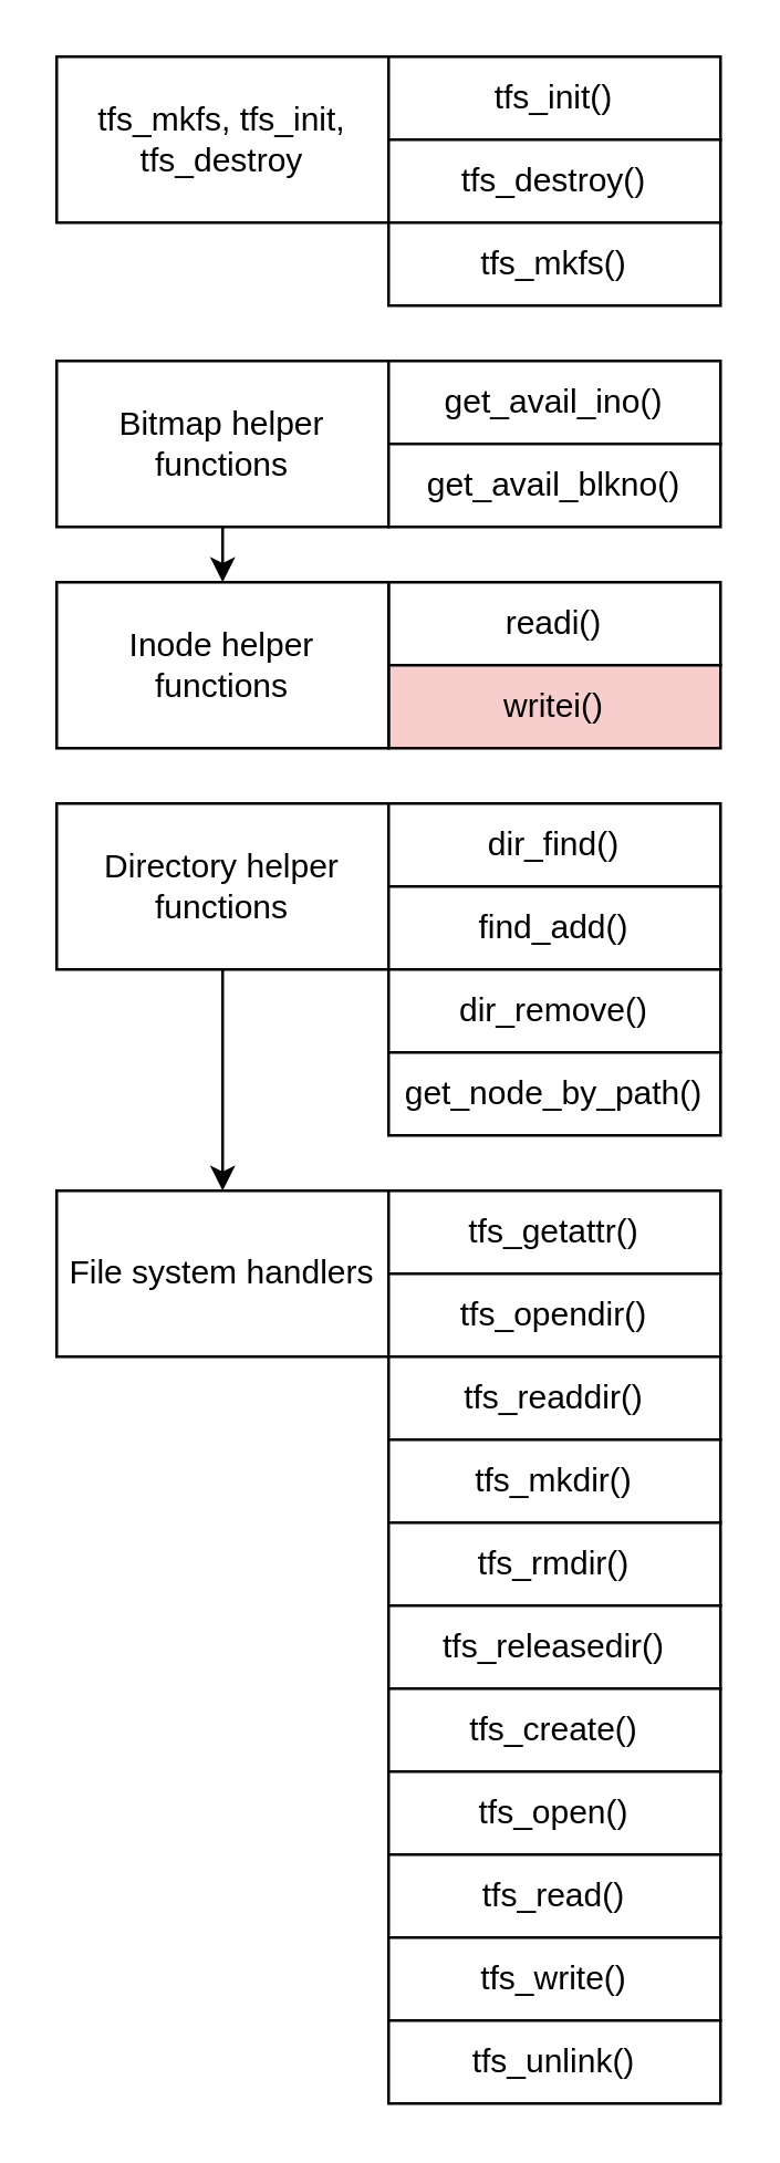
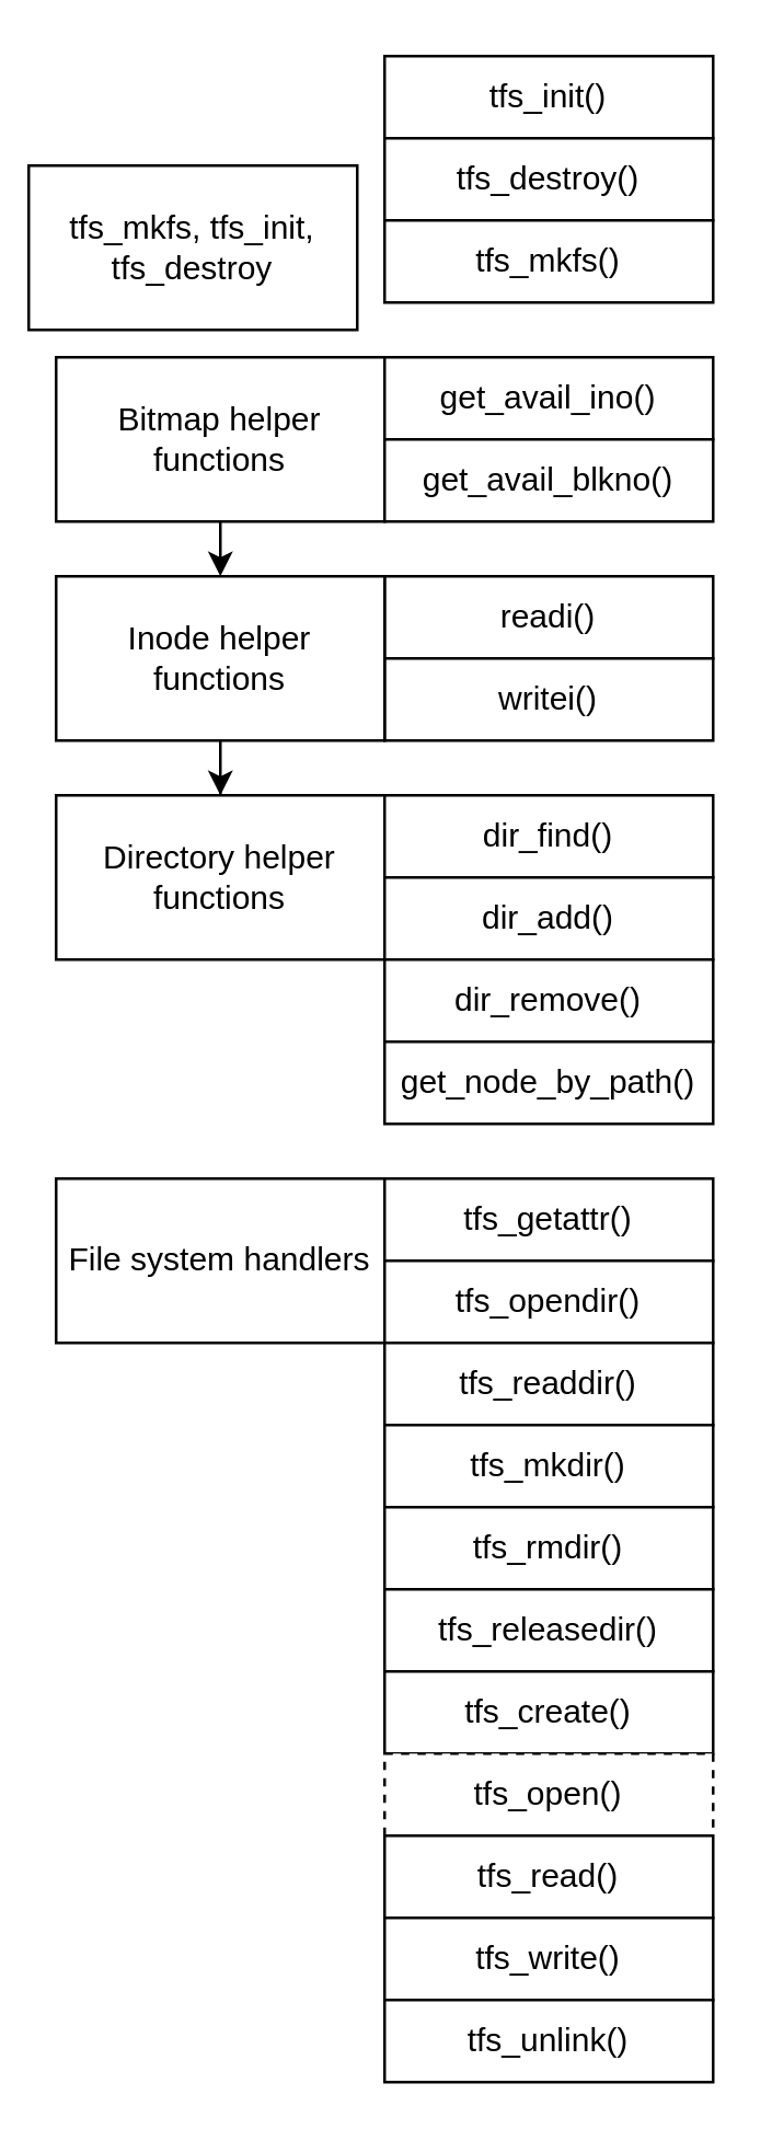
  <mxCell id="0" />
  <mxCell id="1" parent="0" />
- <mxCell id="2" value="tfs_mkfs, tfs_init, tfs_destroy" style="whiteSpace=wrap;html=1;" vertex="1" parent="1"><mxGeometry x="20" y="20" width="120" height="60" as="geometry" /></mxCell>
+ <mxCell id="2" value="tfs_mkfs, tfs_init, tfs_destroy" style="whiteSpace=wrap;html=1;" vertex="1" parent="1"><mxGeometry x="10" y="60" width="120" height="60" as="geometry" /></mxCell>
  <mxCell id="3" style="edgeStyle=orthogonalEdgeStyle;rounded=0;orthogonalLoop=1;jettySize=auto;html=1;exitX=0.5;exitY=1;exitDx=0;exitDy=0;entryX=0.5;entryY=0;entryDx=0;entryDy=0;" edge="1" parent="1" source="4" target="31"><mxGeometry relative="1" as="geometry" /></mxCell>
  <mxCell id="4" value="Bitmap helper functions" style="whiteSpace=wrap;html=1;" vertex="1" parent="1"><mxGeometry x="20" y="130" width="120" height="60" as="geometry" /></mxCell>
- <mxCell id="5" style="edgeStyle=orthogonalEdgeStyle;rounded=0;orthogonalLoop=1;jettySize=auto;html=1;exitX=0.5;exitY=1;exitDx=0;exitDy=0;entryX=0.5;entryY=0;entryDx=0;entryDy=0;" edge="1" parent="1" source="6" target="7"><mxGeometry relative="1" as="geometry" /></mxCell>
  <mxCell id="6" value="Directory helper functions" style="whiteSpace=wrap;html=1;" vertex="1" parent="1"><mxGeometry x="20" y="290" width="120" height="60" as="geometry" /></mxCell>
  <mxCell id="7" value="File system handlers" style="whiteSpace=wrap;html=1;" vertex="1" parent="1"><mxGeometry x="20" y="430" width="120" height="60" as="geometry" /></mxCell>
+ <mxCell id="8" style="edgeStyle=orthogonalEdgeStyle;rounded=0;orthogonalLoop=1;jettySize=auto;html=1;exitX=0.5;exitY=1;exitDx=0;exitDy=0;" edge="1" parent="1" source="31" target="6"><mxGeometry relative="1" as="geometry" /></mxCell>
  <mxCell id="9" value="tfs_init()" style="whiteSpace=wrap;html=1;" vertex="1" parent="1"><mxGeometry x="140" y="20" width="120" height="30" as="geometry" /></mxCell>
  <mxCell id="10" value="tfs_destroy()" style="whiteSpace=wrap;html=1;" vertex="1" parent="1"><mxGeometry x="140" y="50" width="120" height="30" as="geometry" /></mxCell>
  <mxCell id="11" value="tfs_getattr()" style="whiteSpace=wrap;html=1;" vertex="1" parent="1"><mxGeometry x="140" y="430" width="120" height="30" as="geometry" /></mxCell>
  <mxCell id="12" value="tfs_opendir()" style="whiteSpace=wrap;html=1;" vertex="1" parent="1"><mxGeometry x="140" y="460" width="120" height="30" as="geometry" /></mxCell>
  <mxCell id="13" value="tfs_readdir()" style="whiteSpace=wrap;html=1;" vertex="1" parent="1"><mxGeometry x="140" y="490" width="120" height="30" as="geometry" /></mxCell>
  <mxCell id="14" value="tfs_mkdir()" style="whiteSpace=wrap;html=1;" vertex="1" parent="1"><mxGeometry x="140" y="520" width="120" height="30" as="geometry" /></mxCell>
  <mxCell id="15" value="tfs_rmdir()" style="whiteSpace=wrap;html=1;" vertex="1" parent="1"><mxGeometry x="140" y="550" width="120" height="30" as="geometry" /></mxCell>
  <mxCell id="16" value="tfs_releasedir()" style="whiteSpace=wrap;html=1;" vertex="1" parent="1"><mxGeometry x="140" y="580" width="120" height="30" as="geometry" /></mxCell>
  <mxCell id="17" value="tfs_create()" style="whiteSpace=wrap;html=1;" vertex="1" parent="1"><mxGeometry x="140" y="610" width="120" height="30" as="geometry" /></mxCell>
- <mxCell id="18" value="tfs_open()" style="whiteSpace=wrap;html=1;" vertex="1" parent="1"><mxGeometry x="140" y="640" width="120" height="30" as="geometry" /></mxCell>
+ <mxCell id="18" value="tfs_open()" style="whiteSpace=wrap;html=1;dashed=1;" vertex="1" parent="1"><mxGeometry x="140" y="640" width="120" height="30" as="geometry" /></mxCell>
  <mxCell id="19" value="tfs_read()" style="whiteSpace=wrap;html=1;" vertex="1" parent="1"><mxGeometry x="140" y="670" width="120" height="30" as="geometry" /></mxCell>
  <mxCell id="20" value="tfs_write()" style="whiteSpace=wrap;html=1;" vertex="1" parent="1"><mxGeometry x="140" y="700" width="120" height="30" as="geometry" /></mxCell>
  <mxCell id="21" value="tfs_unlink()" style="whiteSpace=wrap;html=1;" vertex="1" parent="1"><mxGeometry x="140" y="730" width="120" height="30" as="geometry" /></mxCell>
  <mxCell id="22" value="get_avail_ino()" style="whiteSpace=wrap;html=1;" vertex="1" parent="1"><mxGeometry x="140" y="130" width="120" height="30" as="geometry" /></mxCell>
  <mxCell id="23" value="get_avail_blkno()" style="whiteSpace=wrap;html=1;" vertex="1" parent="1"><mxGeometry x="140" y="160" width="120" height="30" as="geometry" /></mxCell>
  <mxCell id="24" value="readi()" style="whiteSpace=wrap;html=1;" vertex="1" parent="1"><mxGeometry x="140" y="210" width="120" height="30" as="geometry" /></mxCell>
- <mxCell id="25" value="writei()" style="whiteSpace=wrap;html=1;fillColor=#f8cecc;" vertex="1" parent="1"><mxGeometry x="140" y="240" width="120" height="30" as="geometry" /></mxCell>
+ <mxCell id="25" value="writei()" style="whiteSpace=wrap;html=1;" vertex="1" parent="1"><mxGeometry x="140" y="240" width="120" height="30" as="geometry" /></mxCell>
  <mxCell id="26" value="dir_find()" style="whiteSpace=wrap;html=1;" vertex="1" parent="1"><mxGeometry x="140" y="290" width="120" height="30" as="geometry" /></mxCell>
- <mxCell id="27" value="find_add()" style="whiteSpace=wrap;html=1;" vertex="1" parent="1"><mxGeometry x="140" y="320" width="120" height="30" as="geometry" /></mxCell>
+ <mxCell id="27" value="dir_add()" style="whiteSpace=wrap;html=1;" vertex="1" parent="1"><mxGeometry x="140" y="320" width="120" height="30" as="geometry" /></mxCell>
  <mxCell id="28" value="dir_remove()" style="whiteSpace=wrap;html=1;" vertex="1" parent="1"><mxGeometry x="140" y="350" width="120" height="30" as="geometry" /></mxCell>
  <mxCell id="29" value="get_node_by_path()" style="whiteSpace=wrap;html=1;" vertex="1" parent="1"><mxGeometry x="140" y="380" width="120" height="30" as="geometry" /></mxCell>
  <mxCell id="30" value="tfs_mkfs()" style="whiteSpace=wrap;html=1;" vertex="1" parent="1"><mxGeometry x="140" y="80" width="120" height="30" as="geometry" /></mxCell>
  <mxCell id="31" value="Inode helper functions" style="whiteSpace=wrap;html=1;" vertex="1" parent="1"><mxGeometry x="20" y="210" width="120" height="60" as="geometry" /></mxCell>
